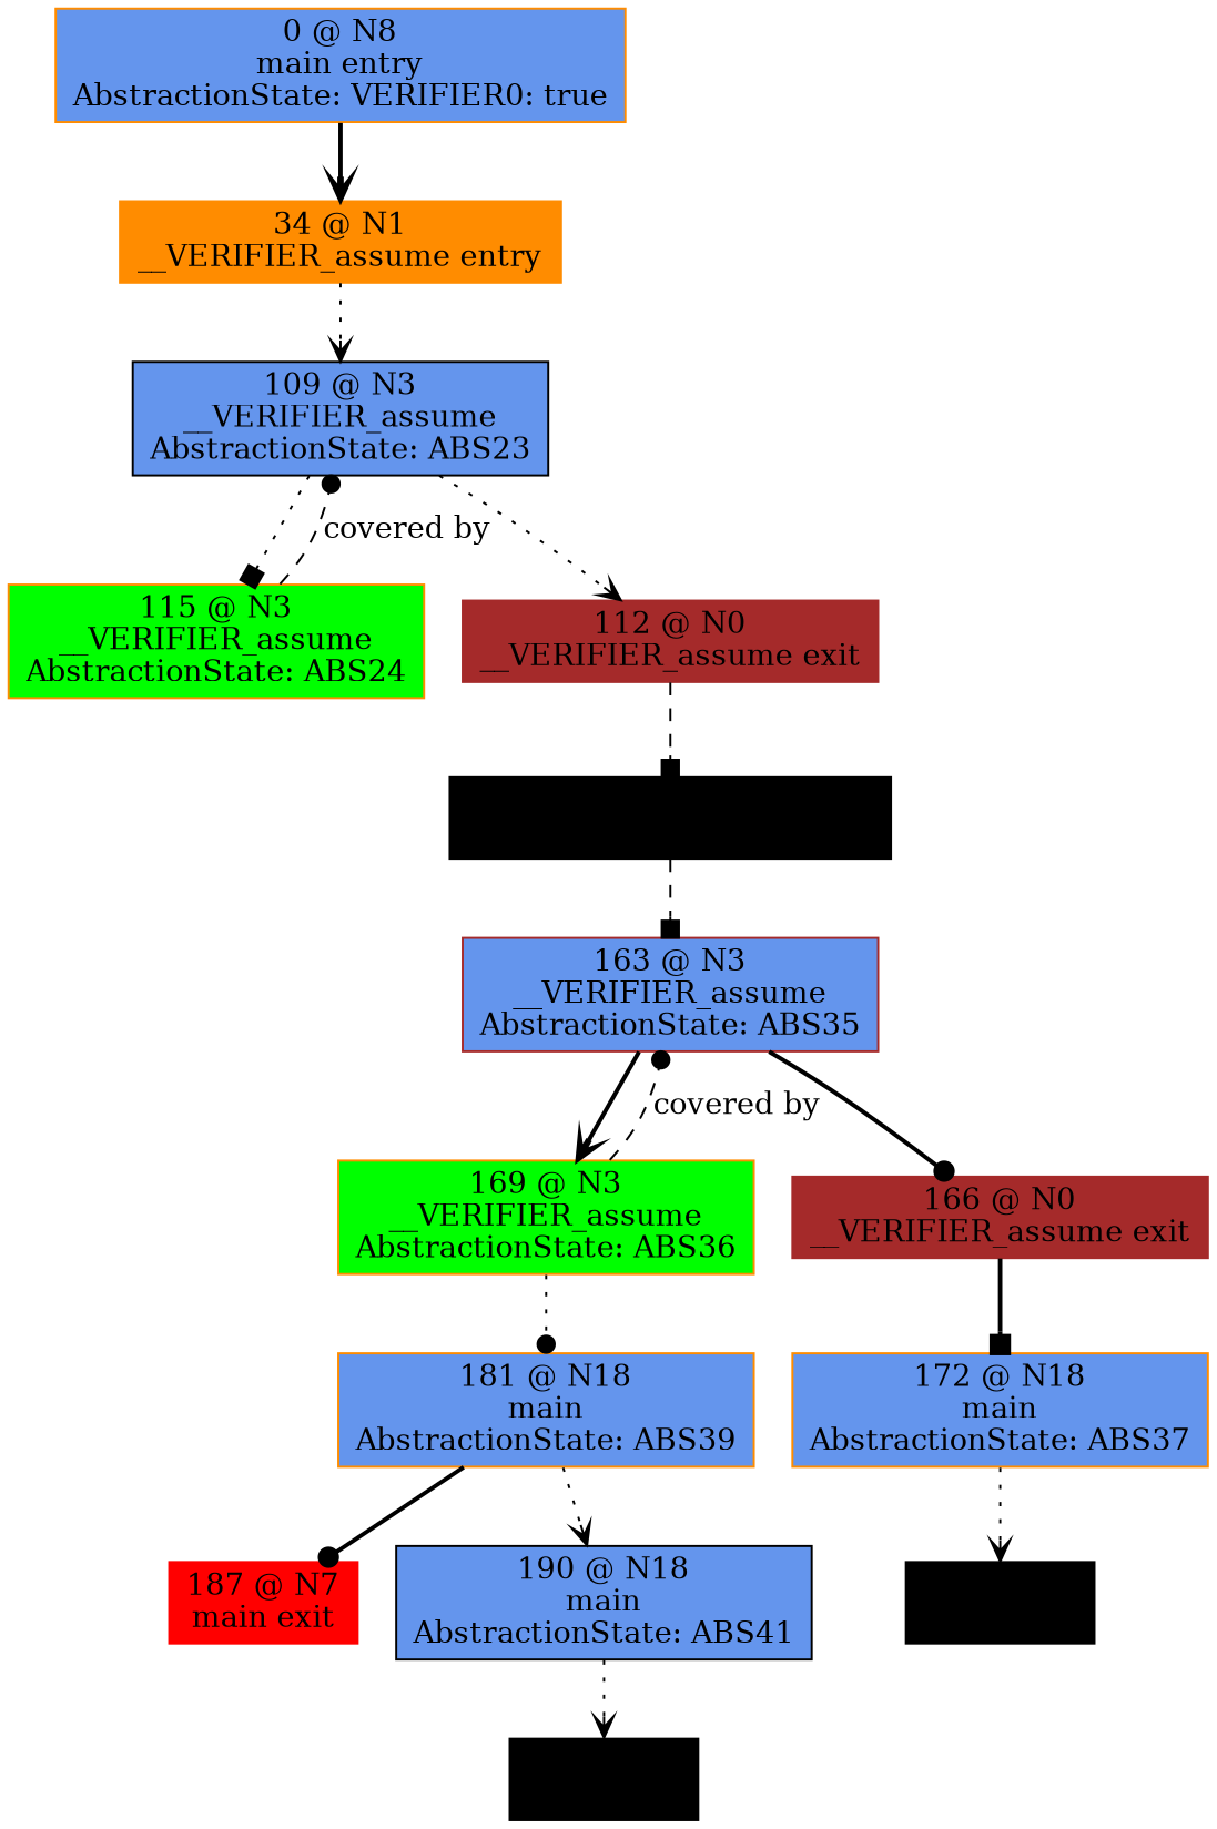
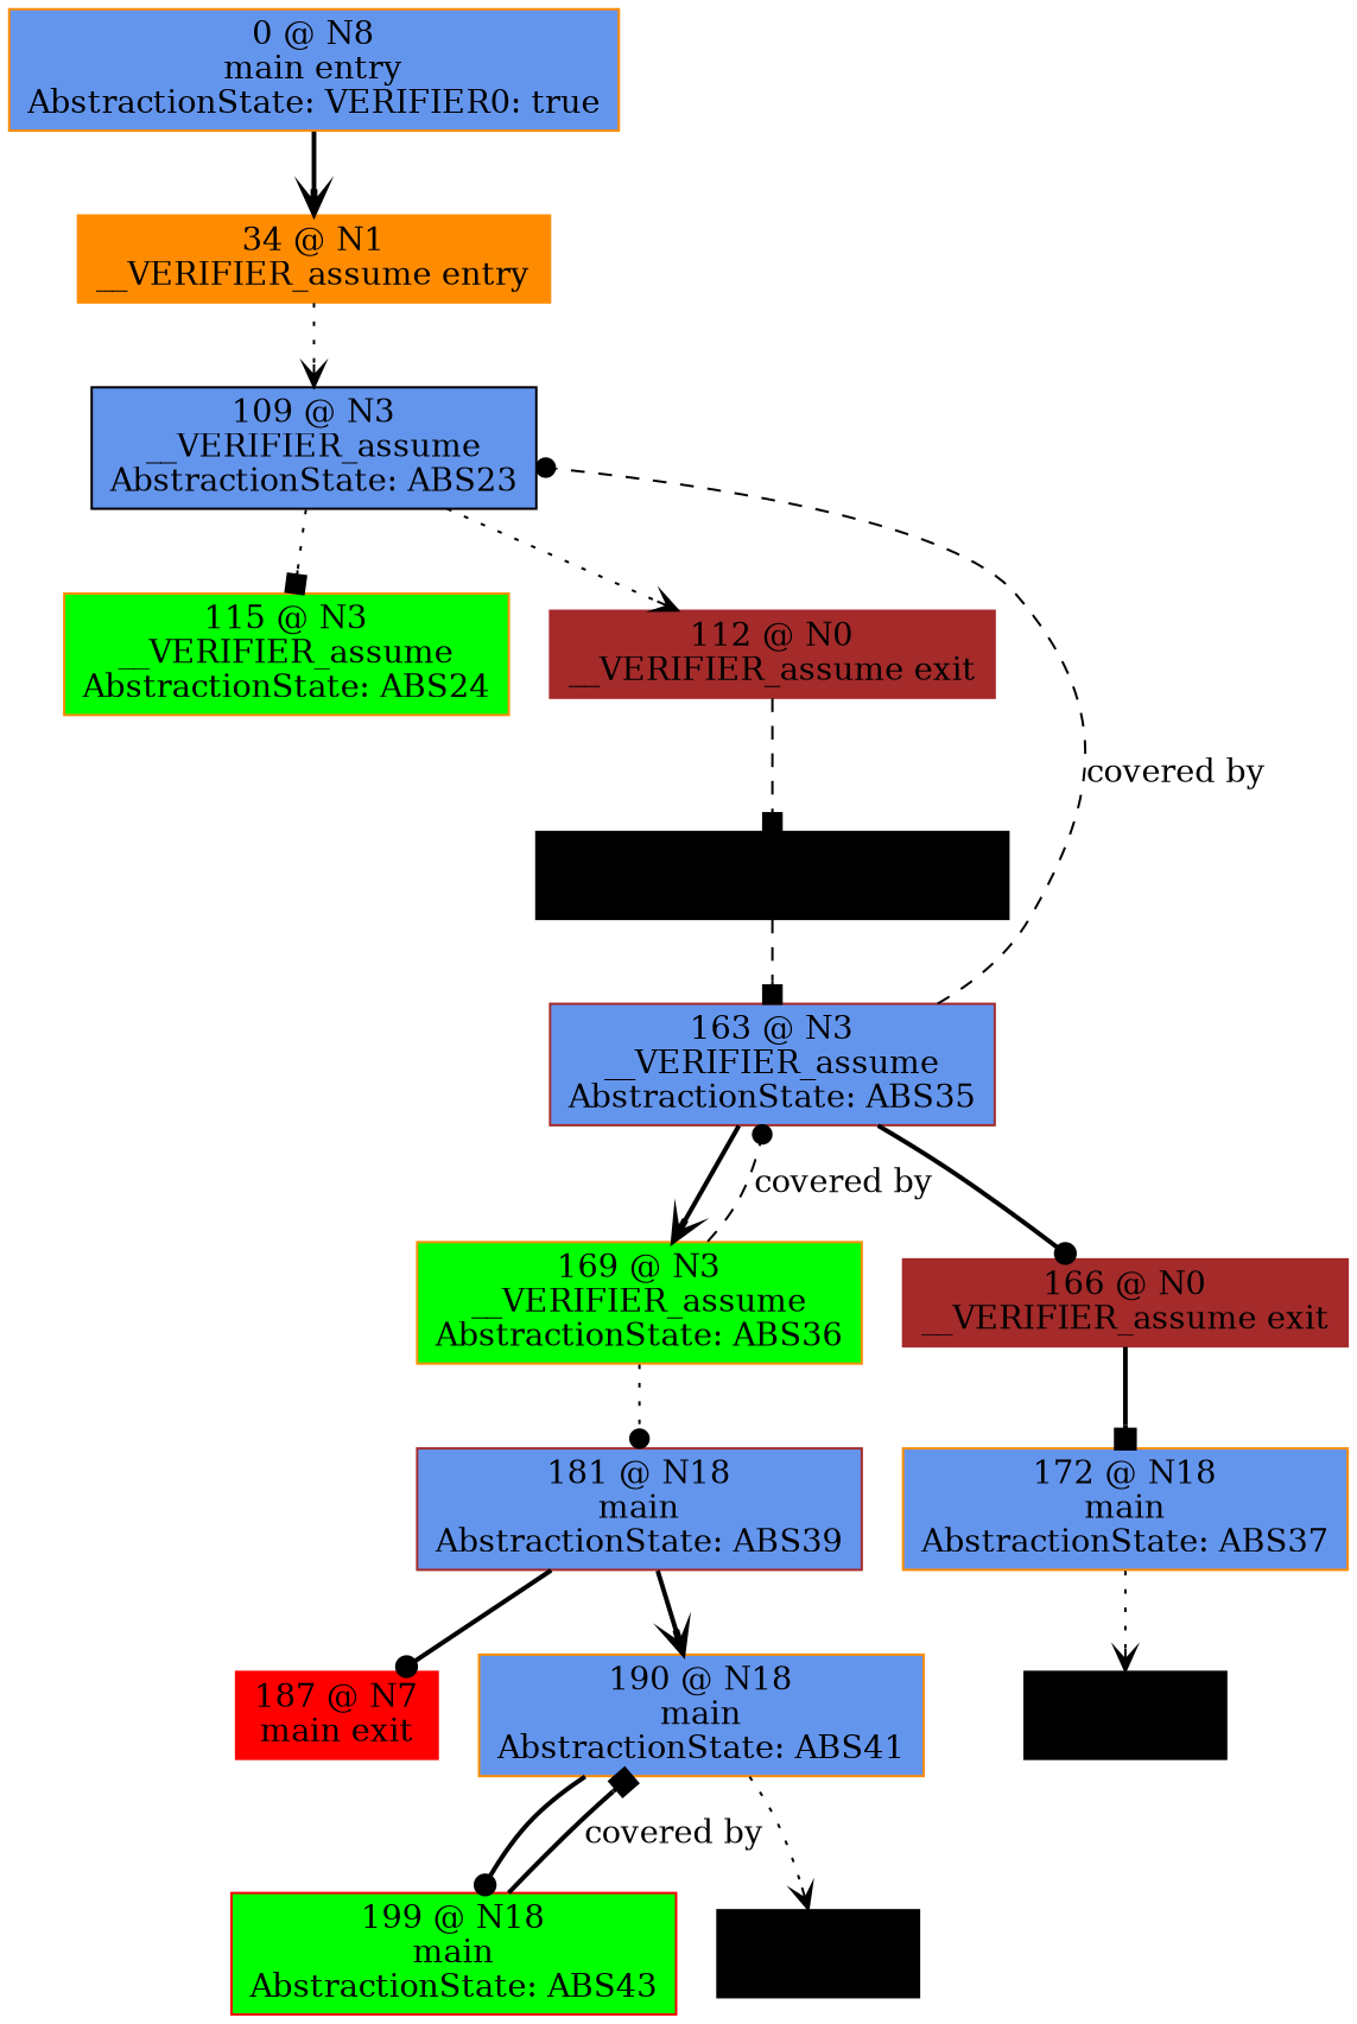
  digraph {
    node [color=darkorange shape=box style=filled]
    edge [arrowhead=vee style=bold]
    n1 [fillcolor=cornflowerblue label="0 @ N8\nmain entry\nAbstractionState: VERIFIER0: true\n"]
    n2 [label="34 @ N1\n__VERIFIER_assume entry\n"]
    n3 [color=black fillcolor=cornflowerblue label="109 @ N3\n__VERIFIER_assume\nAbstractionState: ABS23\n"]
    n4 [fillcolor=green label="115 @ N3\n__VERIFIER_assume\nAbstractionState: ABS24\n"]
    n5 [color=brown label="112 @ N0\n__VERIFIER_assume exit\n"]
    n6 [color=black label="116 @ N1\n__VERIFIER_assume entry\n"]
    n7 [color=brown fillcolor=cornflowerblue label="163 @ N3\n__VERIFIER_assume\nAbstractionState: ABS35\n"]
    n8 [fillcolor=green label="169 @ N3\n__VERIFIER_assume\nAbstractionState: ABS36\n"]
    n9 [color=brown label="166 @ N0\n__VERIFIER_assume exit\n"]
-   n10 [fillcolor=cornflowerblue label="181 @ N18\nmain\nAbstractionState: ABS39\n"]
+   n10 [color=brown fillcolor=cornflowerblue label="181 @ N18\nmain\nAbstractionState: ABS39\n"]
    n11 [fillcolor=cornflowerblue label="172 @ N18\nmain\nAbstractionState: ABS37\n"]
    n12 [color=black label="178 @ N7\nmain exit\n"]
    n13 [color=red label="187 @ N7\nmain exit\n"]
-   n14 [color=black fillcolor=cornflowerblue label="190 @ N18\nmain\nAbstractionState: ABS41\n"]
+   n14 [fillcolor=cornflowerblue label="190 @ N18\nmain\nAbstractionState: ABS41\n"]
+   n15 [color=red fillcolor=green label="199 @ N18\nmain\nAbstractionState: ABS43\n"]
    n16 [color=black label="196 @ N7\nmain exit\n"]
    n1 -> n2
    n2 -> n3 [style=dotted]
    n3 -> n4 [arrowhead=box style=dotted]
    n3 -> n5 [style=dotted]
-   n4 -> n3 [arrowhead=dot label="covered by" style=dashed weight=0]
+   n7 -> n3 [arrowhead=dot label="covered by" style=dashed weight=0]
    n5 -> n6 [arrowhead=box style=dashed]
    n6 -> n7 [arrowhead=box style=dashed]
    n7 -> n8
    n7 -> n9 [arrowhead=dot]
    n8 -> n7 [arrowhead=dot label="covered by" style=dashed weight=0]
    n8 -> n10 [arrowhead=dot style=dotted]
    n9 -> n11 [arrowhead=box]
    n10 -> n13 [arrowhead=dot]
-   n10 -> n14 [style=dotted]
+   n10 -> n14
    n11 -> n12 [style=dotted]
+   n14 -> n15 [arrowhead=dot]
    n14 -> n16 [style=dotted]
+   n15 -> n14 [arrowhead=box label="covered by" weight=0]
  }
